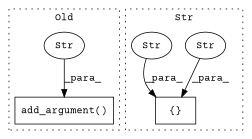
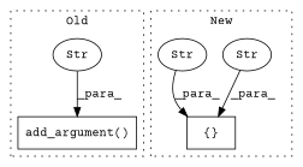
  digraph {
    fontname="Courier Prime"
    node [a=66 l=6 shape=ellipse fontname="Courier Prime"]
    edge [fontname="Courier Prime"]
    n1 [a=75 l="29,339" label="add_argument()" s="3092,3144" shape=box]
    n2 [label=Str s=3121]
    n3 [a=59 l="1,0" label="{}" s="4868,4901" shape=box]
    n4 [l=8 label=Str s=4878]
    n5 [label=Str s=4895]
    subgraph cluster_1 {
      label=Old
      style=dotted
      n1
      n2
    }
    subgraph cluster_2 {
-     label=Str
+     label=New
      style=dotted
      n3
      n4
      n5
    }
    n2 -> n1 [label=_para_]
    n4 -> n3 [label=_para_]
    n5 -> n3 [label=_para_]
  }
